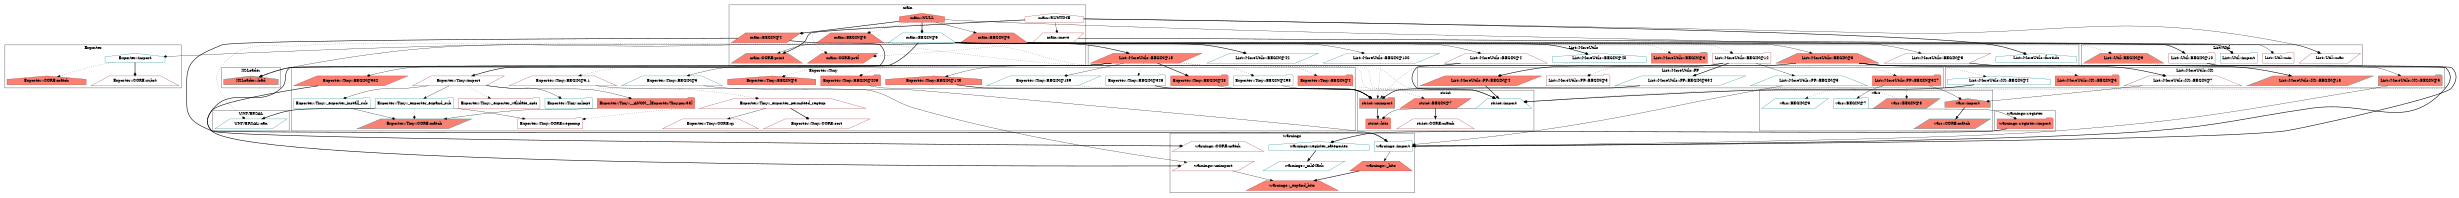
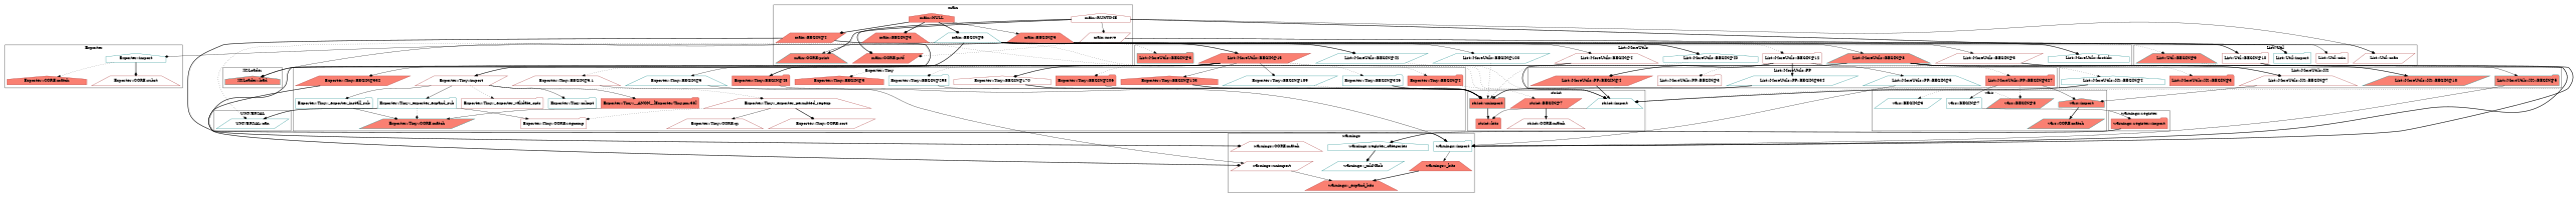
  digraph {
    node [color=brown fillcolor=white shape=folder style=filled]
    edge [arrowhead=normal style=solid]
    "List::MoreUtils::PP::BEGIN@4" [fillcolor=salmon shape=parallelogram]
    "List::MoreUtils::PP::BEGIN@327" [fillcolor=salmon]
    "List::MoreUtils::PP::BEGIN@334" [color=teal shape=parallelogram]
    "List::MoreUtils::PP::BEGIN@3"
    "List::MoreUtils::PP::BEGIN@5" [color=teal shape=trapezium]
    "UNIVERSAL::can" [color=teal shape=parallelogram]
    "warnings::register::import" [fillcolor=salmon]
    "List::MoreUtils::XS::BEGIN@4" [color=teal shape=house]
    "List::MoreUtils::XS::BEGIN@18" [color=teal fillcolor=salmon shape=parallelogram]
    "List::MoreUtils::XS::BEGIN@7" [shape=trapezium]
    "List::MoreUtils::XS::BEGIN@3" [fillcolor=salmon]
    "List::MoreUtils::XS::BEGIN@5" [color=teal fillcolor=salmon]
    "Exporter::Tiny::import" [shape=parallelogram]
    "Exporter::Tiny::BEGIN@346" [color=teal]
    "Exporter::Tiny::BEGIN@332" [fillcolor=salmon shape=parallelogram]
    "Exporter::Tiny::_exporter_install_sub" [color=teal]
    "Exporter::Tiny::CORE:qr" [shape=trapezium]
    "Exporter::Tiny::BEGIN@4" [fillcolor=salmon]
    "Exporter::Tiny::CORE:regcomp"
    "Exporter::Tiny::BEGIN@189" [color=teal shape=parallelogram]
    "Exporter::Tiny::CORE:match" [color=teal fillcolor=salmon shape=parallelogram]
    "Exporter::Tiny::_exporter_expand_sub" [color=teal]
    "Exporter::Tiny::BEGIN@3" [fillcolor=salmon shape=house]
    "Exporter::Tiny::_exporter_validate_opts"
    "Exporter::Tiny::BEGIN@5.1" [shape=trapezium]
    "Exporter::Tiny::BEGIN@143" [fillcolor=salmon shape=house]
    "Exporter::Tiny::BEGIN@206" [fillcolor=salmon]
    "Exporter::Tiny::mkopt" [color=teal]
+   "Exporter::Tiny::BEGIN@170" [shape=house]
    "Exporter::Tiny::BEGIN@5" [color=teal shape=trapezium]
    "Exporter::Tiny::BEGIN@298" [color=teal]
    "Exporter::Tiny::BEGIN@48" [fillcolor=salmon]
    "Exporter::Tiny::_exporter_permitted_regexp" [shape=trapezium]
    "Exporter::Tiny::__ANON__[Exporter/Tiny.pm:38]" [fillcolor=salmon]
    "Exporter::Tiny::CORE:sort" [shape=parallelogram]
    "vars::BEGIN@8" [color=teal fillcolor=salmon shape=parallelogram]
    "vars::CORE:match" [color=teal fillcolor=salmon shape=parallelogram]
    "vars::BEGIN@7" [color=teal]
    "vars::BEGIN@3" [color=teal shape=parallelogram]
    "vars::import" [color=teal fillcolor=salmon shape=house]
    "List::Util::max" [shape=parallelogram]
    "List::Util::min"
    "List::Util::import" [color=teal]
    "List::Util::BEGIN@9" [color=teal fillcolor=salmon shape=trapezium]
    "List::Util::BEGIN@10"
    "XSLoader::load" [color=teal fillcolor=salmon shape=house]
    "warnings::import" [color=teal]
    "warnings::register_categories" [color=teal shape=house]
    "warnings::unimport" [shape=parallelogram]
    "warnings::_expand_bits" [fillcolor=salmon shape=trapezium]
    "warnings::_mkMask" [color=teal shape=parallelogram]
    "warnings::CORE:match" [shape=trapezium]
    "warnings::_bits" [fillcolor=salmon shape=trapezium]
    "strict::BEGIN@7" [fillcolor=salmon shape=parallelogram]
    "strict::CORE:match" [shape=trapezium]
    "strict::unimport" [color=teal fillcolor=salmon]
    "strict::bits" [fillcolor=salmon]
    "strict::import" [color=teal shape=trapezium]
    "List::MoreUtils::BEGIN@8" [color=teal fillcolor=salmon shape=trapezium]
    "List::MoreUtils::BEGIN@12"
    "List::MoreUtils::BEGIN@100" [color=teal shape=parallelogram]
    "List::MoreUtils::BEGIN@5" [shape=parallelogram]
    "List::MoreUtils::BEGIN@4" [shape=trapezium]
    "List::MoreUtils::firstidx" [color=teal shape=house]
    "List::MoreUtils::BEGIN@3" [color=teal fillcolor=salmon]
    "List::MoreUtils::BEGIN@15" [fillcolor=salmon shape=parallelogram]
    "List::MoreUtils::BEGIN@40" [color=teal shape=house]
    "List::MoreUtils::BEGIN@42" [color=teal shape=parallelogram]
    "Exporter::CORE:match" [fillcolor=salmon shape=house]
    "Exporter::import" [color=teal shape=house]
    "Exporter::CORE:subst" [shape=trapezium]
    "main::CORE:prtf" [fillcolor=salmon shape=parallelogram]
    "main::CORE:print" [color=teal fillcolor=salmon shape=trapezium]
    "main::move" [shape=parallelogram]
    "main::BEGIN@5" [fillcolor=salmon shape=trapezium]
    "main::RUNTIME" [shape=house]
    "main::BEGIN@6" [color=teal shape=trapezium]
    "main::BEGIN@4" [fillcolor=salmon shape=parallelogram]
    "main::NULL" [fillcolor=salmon shape=house]
    "main::BEGIN@3" [fillcolor=salmon shape=trapezium]
    subgraph cluster_1 {
      label="List::MoreUtils::PP"
      "List::MoreUtils::PP::BEGIN@4"
      "List::MoreUtils::PP::BEGIN@327"
      "List::MoreUtils::PP::BEGIN@334"
      "List::MoreUtils::PP::BEGIN@3"
      "List::MoreUtils::PP::BEGIN@5"
    }
    subgraph cluster_2 {
      label=UNIVERSAL
      "UNIVERSAL::can"
    }
    subgraph cluster_3 {
      label="warnings::register"
      "warnings::register::import"
    }
    subgraph cluster_4 {
      label="List::MoreUtils::XS"
      "List::MoreUtils::XS::BEGIN@4"
      "List::MoreUtils::XS::BEGIN@18"
      "List::MoreUtils::XS::BEGIN@7"
      "List::MoreUtils::XS::BEGIN@3"
      "List::MoreUtils::XS::BEGIN@5"
    }
    subgraph cluster_5 {
      label="Exporter::Tiny"
      "Exporter::Tiny::import"
      "Exporter::Tiny::BEGIN@346"
      "Exporter::Tiny::BEGIN@332"
      "Exporter::Tiny::_exporter_install_sub"
      "Exporter::Tiny::CORE:qr"
      "Exporter::Tiny::BEGIN@4"
      "Exporter::Tiny::CORE:regcomp"
      "Exporter::Tiny::BEGIN@189"
      "Exporter::Tiny::CORE:match"
      "Exporter::Tiny::_exporter_expand_sub"
      "Exporter::Tiny::BEGIN@3"
      "Exporter::Tiny::_exporter_validate_opts"
      "Exporter::Tiny::BEGIN@5.1"
      "Exporter::Tiny::BEGIN@143"
      "Exporter::Tiny::BEGIN@206"
      "Exporter::Tiny::mkopt"
+     "Exporter::Tiny::BEGIN@170"
      "Exporter::Tiny::BEGIN@5"
      "Exporter::Tiny::BEGIN@298"
      "Exporter::Tiny::BEGIN@48"
      "Exporter::Tiny::_exporter_permitted_regexp"
      "Exporter::Tiny::__ANON__[Exporter/Tiny.pm:38]"
      "Exporter::Tiny::CORE:sort"
    }
    subgraph cluster_6 {
      label=vars
      "vars::BEGIN@8"
      "vars::CORE:match"
      "vars::BEGIN@7"
      "vars::BEGIN@3"
      "vars::import"
    }
    subgraph cluster_7 {
      label="List::Util"
      "List::Util::max"
      "List::Util::min"
      "List::Util::import"
      "List::Util::BEGIN@9"
      "List::Util::BEGIN@10"
    }
    subgraph cluster_8 {
      label=XSLoader
      "XSLoader::load"
    }
    subgraph cluster_9 {
      label=warnings
      "warnings::import"
      "warnings::register_categories"
      "warnings::unimport"
      "warnings::_expand_bits"
      "warnings::_mkMask"
      "warnings::CORE:match"
      "warnings::_bits"
    }
    subgraph cluster_10 {
      label="strict"
      "strict::BEGIN@7"
      "strict::CORE:match"
      "strict::unimport"
      "strict::bits"
      "strict::import"
    }
    subgraph cluster_11 {
      label="List::MoreUtils"
      "List::MoreUtils::BEGIN@8"
      "List::MoreUtils::BEGIN@12"
      "List::MoreUtils::BEGIN@100"
      "List::MoreUtils::BEGIN@5"
      "List::MoreUtils::BEGIN@4"
      "List::MoreUtils::firstidx"
      "List::MoreUtils::BEGIN@3"
      "List::MoreUtils::BEGIN@15"
      "List::MoreUtils::BEGIN@40"
      "List::MoreUtils::BEGIN@42"
    }
    subgraph cluster_12 {
      label=Exporter
      "Exporter::CORE:match"
      "Exporter::import"
      "Exporter::CORE:subst"
    }
    subgraph cluster_13 {
      label=main
      "main::CORE:prtf"
      "main::CORE:print"
      "main::move"
      "main::BEGIN@5"
      "main::RUNTIME"
      "main::BEGIN@6"
      "main::BEGIN@4"
      "main::NULL"
      "main::BEGIN@3"
    }
    "List::MoreUtils::PP::BEGIN@4" -> "strict::import" [style=bold]
    "List::MoreUtils::PP::BEGIN@327" -> "vars::BEGIN@8" [arrowhead=diamond style=dotted]
    "List::MoreUtils::PP::BEGIN@327" -> "vars::BEGIN@7"
    "List::MoreUtils::PP::BEGIN@327" -> "vars::BEGIN@3" [style=dotted]
    "List::MoreUtils::PP::BEGIN@327" -> "vars::import" [arrowhead=diamond]
    "List::MoreUtils::PP::BEGIN@334" -> "strict::unimport" [arrowhead=diamond style=bold]
    "List::MoreUtils::PP::BEGIN@5" -> "warnings::import"
    "warnings::register::import" -> "warnings::register_categories" [arrowhead=diamond style=bold]
    "List::MoreUtils::XS::BEGIN@4" -> "strict::import" [style=bold]
    "List::MoreUtils::XS::BEGIN@7" -> "vars::import" [arrowhead=diamond]
    "List::MoreUtils::XS::BEGIN@5" -> "warnings::import"
    "Exporter::Tiny::import" -> "Exporter::Tiny::_exporter_install_sub" [arrowhead=diamond]
    "Exporter::Tiny::import" -> "Exporter::Tiny::_exporter_expand_sub"
    "Exporter::Tiny::import" -> "Exporter::Tiny::_exporter_validate_opts" [style=dotted]
    "Exporter::Tiny::import" -> "Exporter::Tiny::mkopt" [arrowhead=diamond]
    "Exporter::Tiny::import" -> "Exporter::Tiny::_exporter_permitted_regexp" [arrowhead=diamond style=dotted]
    "Exporter::Tiny::import" -> "Exporter::Tiny::__ANON__[Exporter/Tiny.pm:38]" [arrowhead=diamond]
    "Exporter::Tiny::BEGIN@346" -> "strict::unimport" [arrowhead=diamond style=bold]
    "Exporter::Tiny::BEGIN@332" -> "warnings::unimport" [arrowhead=diamond style=bold]
    "Exporter::Tiny::_exporter_install_sub" -> "Exporter::Tiny::CORE:match" [arrowhead=diamond]
    "Exporter::Tiny::BEGIN@4" -> "strict::import" [style=dotted]
    "Exporter::Tiny::BEGIN@189" -> "strict::unimport" [arrowhead=diamond style=dotted]
    "Exporter::Tiny::_exporter_expand_sub" -> "UNIVERSAL::can" [style=bold]
    "Exporter::Tiny::_exporter_expand_sub" -> "Exporter::Tiny::CORE:regcomp"
    "Exporter::Tiny::_exporter_expand_sub" -> "Exporter::Tiny::CORE:match" [arrowhead=diamond style=dotted]
    "Exporter::Tiny::BEGIN@5.1" -> "warnings::unimport"
    "Exporter::Tiny::BEGIN@143" -> "strict::unimport" [style=bold]
    "Exporter::Tiny::BEGIN@206" -> "strict::unimport"
+   "Exporter::Tiny::BEGIN@170" -> "strict::unimport" [arrowhead=diamond style=bold]
    "Exporter::Tiny::BEGIN@5" -> "warnings::import"
    "Exporter::Tiny::BEGIN@298" -> "strict::unimport" [arrowhead=diamond]
    "Exporter::Tiny::BEGIN@48" -> "strict::unimport"
    "Exporter::Tiny::_exporter_permitted_regexp" -> "Exporter::Tiny::CORE:qr"
    "Exporter::Tiny::_exporter_permitted_regexp" -> "Exporter::Tiny::CORE:regcomp" [arrowhead=diamond style=dotted]
    "Exporter::Tiny::_exporter_permitted_regexp" -> "Exporter::Tiny::CORE:sort" [arrowhead=diamond style=bold]
    "Exporter::Tiny::__ANON__[Exporter/Tiny.pm:38]" -> "Exporter::Tiny::CORE:match"
    "vars::BEGIN@8" -> "strict::import" [style=dotted]
    "vars::BEGIN@7" -> "warnings::register::import" [arrowhead=diamond]
    "vars::import" -> "vars::CORE:match" [style=bold]
    "List::Util::BEGIN@9" -> "strict::import" [arrowhead=diamond style=dotted]
    "List::Util::BEGIN@10" -> "warnings::import" [style=bold]
    "warnings::import" -> "warnings::_bits"
-   "warnings::register_categories" -> "warnings::_mkMask" [style=bold]
+   "warnings::register_categories" -> "warnings::_mkMask" [arrowhead=diamond style=bold]
    "warnings::unimport" -> "warnings::_expand_bits"
    "warnings::_bits" -> "warnings::_expand_bits" [style=bold]
    "strict::BEGIN@7" -> "strict::CORE:match" [style=bold]
    "strict::unimport" -> "strict::bits" [style=bold]
    "strict::import" -> "strict::bits" [arrowhead=diamond]
    "List::MoreUtils::BEGIN@8" -> "List::MoreUtils::XS::BEGIN@4" [style=dotted]
    "List::MoreUtils::BEGIN@8" -> "List::MoreUtils::XS::BEGIN@18" [style=bold]
    "List::MoreUtils::BEGIN@8" -> "List::MoreUtils::XS::BEGIN@7" [arrowhead=diamond style=bold]
    "List::MoreUtils::BEGIN@8" -> "List::MoreUtils::XS::BEGIN@3" [style=dotted]
    "List::MoreUtils::BEGIN@8" -> "List::MoreUtils::XS::BEGIN@5"
    "List::MoreUtils::BEGIN@8" -> "XSLoader::load" [style=bold]
    "List::MoreUtils::BEGIN@12" -> "List::MoreUtils::PP::BEGIN@4" [arrowhead=diamond style=bold]
    "List::MoreUtils::BEGIN@12" -> "List::MoreUtils::PP::BEGIN@327" [style=dotted]
    "List::MoreUtils::BEGIN@12" -> "List::MoreUtils::PP::BEGIN@334" [style=bold]
    "List::MoreUtils::BEGIN@12" -> "List::MoreUtils::PP::BEGIN@3" [arrowhead=diamond style=dotted]
    "List::MoreUtils::BEGIN@12" -> "List::MoreUtils::PP::BEGIN@5"
    "List::MoreUtils::BEGIN@100" -> "strict::unimport" [style=dotted]
    "List::MoreUtils::BEGIN@5" -> "warnings::import" [style=bold]
    "List::MoreUtils::BEGIN@4" -> "strict::import" [arrowhead=diamond style=bold]
    "List::MoreUtils::BEGIN@15" -> "Exporter::Tiny::BEGIN@346" [style=dotted]
    "List::MoreUtils::BEGIN@15" -> "Exporter::Tiny::BEGIN@332" [arrowhead=diamond]
    "List::MoreUtils::BEGIN@15" -> "Exporter::Tiny::BEGIN@4" [style=dotted]
    "List::MoreUtils::BEGIN@15" -> "Exporter::Tiny::BEGIN@189" [arrowhead=diamond]
    "List::MoreUtils::BEGIN@15" -> "Exporter::Tiny::BEGIN@3" [arrowhead=diamond style=dotted]
    "List::MoreUtils::BEGIN@15" -> "Exporter::Tiny::BEGIN@5.1" [style=dotted]
    "List::MoreUtils::BEGIN@15" -> "Exporter::Tiny::BEGIN@143"
    "List::MoreUtils::BEGIN@15" -> "Exporter::Tiny::BEGIN@206" [arrowhead=diamond style=dotted]
+   "List::MoreUtils::BEGIN@15" -> "Exporter::Tiny::BEGIN@170" [arrowhead=diamond style=bold]
    "List::MoreUtils::BEGIN@15" -> "Exporter::Tiny::BEGIN@5"
    "List::MoreUtils::BEGIN@15" -> "Exporter::Tiny::BEGIN@298" [arrowhead=diamond style=dotted]
    "List::MoreUtils::BEGIN@15" -> "Exporter::Tiny::BEGIN@48" [style=bold]
    "List::MoreUtils::BEGIN@40" -> "strict::unimport" [style=dotted]
    "List::MoreUtils::BEGIN@42" -> "strict::import" [arrowhead=diamond style=dotted]
    "Exporter::import" -> "Exporter::CORE:match" [style=dotted]
    "Exporter::import" -> "Exporter::CORE:subst" [arrowhead=diamond style=bold]
    "main::move" -> "List::Util::max"
    "main::move" -> "List::Util::min" [arrowhead=diamond]
    "main::move" -> "main::CORE:prtf" [arrowhead=diamond style=dotted]
    "main::move" -> "main::CORE:print"
    "main::BEGIN@5" -> "List::Util::import" [arrowhead=diamond style=bold]
    "main::BEGIN@5" -> "List::Util::BEGIN@9" [arrowhead=diamond style=dotted]
    "main::BEGIN@5" -> "List::Util::BEGIN@10" [style=bold]
    "main::BEGIN@5" -> "XSLoader::load" [arrowhead=diamond]
    "main::BEGIN@5" -> "Exporter::import" [arrowhead=diamond]
    "main::RUNTIME" -> "List::Util::max" [arrowhead=diamond]
    "main::RUNTIME" -> "List::MoreUtils::firstidx" [arrowhead=diamond style=bold]
-   "main::RUNTIME" -> "main::CORE:prtf" [arrowhead=diamond style=dotted]
+   "main::RUNTIME" -> "main::CORE:prtf" [arrowhead=diamond style=bold]
    "main::RUNTIME" -> "main::CORE:print" [style=bold]
    "main::RUNTIME" -> "main::move" [arrowhead=diamond]
    "main::BEGIN@6" -> "UNIVERSAL::can" [arrowhead=diamond style=dotted]
    "main::BEGIN@6" -> "Exporter::Tiny::import" [style=bold]
    "main::BEGIN@6" -> "List::MoreUtils::BEGIN@8"
    "main::BEGIN@6" -> "List::MoreUtils::BEGIN@12" [arrowhead=diamond style=dotted]
    "main::BEGIN@6" -> "List::MoreUtils::BEGIN@100" [arrowhead=diamond]
-   "main::NULL" -> "List::MoreUtils::BEGIN@5"
+   "main::BEGIN@6" -> "List::MoreUtils::BEGIN@5"
    "main::BEGIN@6" -> "List::MoreUtils::BEGIN@4" [arrowhead=diamond]
    "main::BEGIN@6" -> "List::MoreUtils::BEGIN@3" [style=dotted]
    "main::BEGIN@6" -> "List::MoreUtils::BEGIN@15" [style=bold]
    "main::BEGIN@6" -> "List::MoreUtils::BEGIN@40" [arrowhead=diamond style=bold]
    "main::BEGIN@6" -> "List::MoreUtils::BEGIN@42" [arrowhead=diamond style=bold]
    "main::BEGIN@4" -> "warnings::import" [style=bold]
    "main::BEGIN@4" -> "warnings::CORE:match" [arrowhead=diamond style=bold]
    "main::NULL" -> "main::BEGIN@5"
    "main::NULL" -> "main::BEGIN@6" [arrowhead=diamond style=bold]
    "main::NULL" -> "main::BEGIN@4" [arrowhead=diamond style=bold]
-   "main::NULL" -> "main::BEGIN@3" [arrowhead=diamond style=dotted]
+   "main::NULL" -> "main::BEGIN@3" [arrowhead=diamond style=bold]
    "main::BEGIN@3" -> "strict::BEGIN@7" [style=dotted]
    "main::BEGIN@3" -> "strict::import" [style=dotted]
  }
